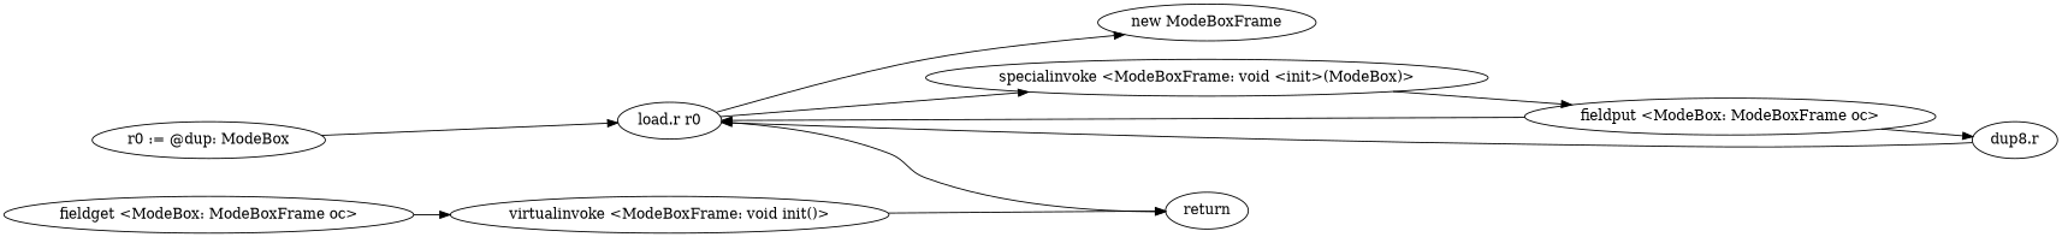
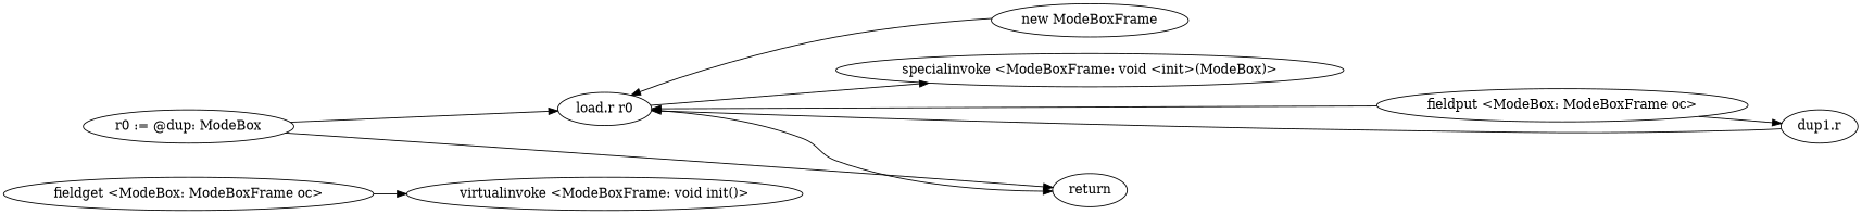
  digraph {
    rankdir=LR
    n1 [label="r0 := @dup: ModeBox"]
    "load.r r0"
    "new ModeBoxFrame"
    "specialinvoke <ModeBoxFrame: void <init>(ModeBox)>"
    return
    "fieldput <ModeBox: ModeBoxFrame oc>"
    "fieldget <ModeBox: ModeBoxFrame oc>"
    "virtualinvoke <ModeBoxFrame: void init()>"
-   "dup1.r" [label="dup8.r"]
+   "dup1.r"
    n1 -> "load.r r0"
-   "load.r r0" -> "new ModeBoxFrame"
+   "new ModeBoxFrame" -> "load.r r0"
    "load.r r0" -> "specialinvoke <ModeBoxFrame: void <init>(ModeBox)>"
    "load.r r0" -> return
-   "specialinvoke <ModeBoxFrame: void <init>(ModeBox)>" -> "fieldput <ModeBox: ModeBoxFrame oc>"
    "fieldput <ModeBox: ModeBoxFrame oc>" -> "load.r r0"
    "fieldput <ModeBox: ModeBoxFrame oc>" -> "dup1.r"
    "fieldget <ModeBox: ModeBoxFrame oc>" -> "virtualinvoke <ModeBoxFrame: void init()>"
-   "virtualinvoke <ModeBoxFrame: void init()>" -> return
+   n1 -> return
    "dup1.r" -> "load.r r0"
  }
